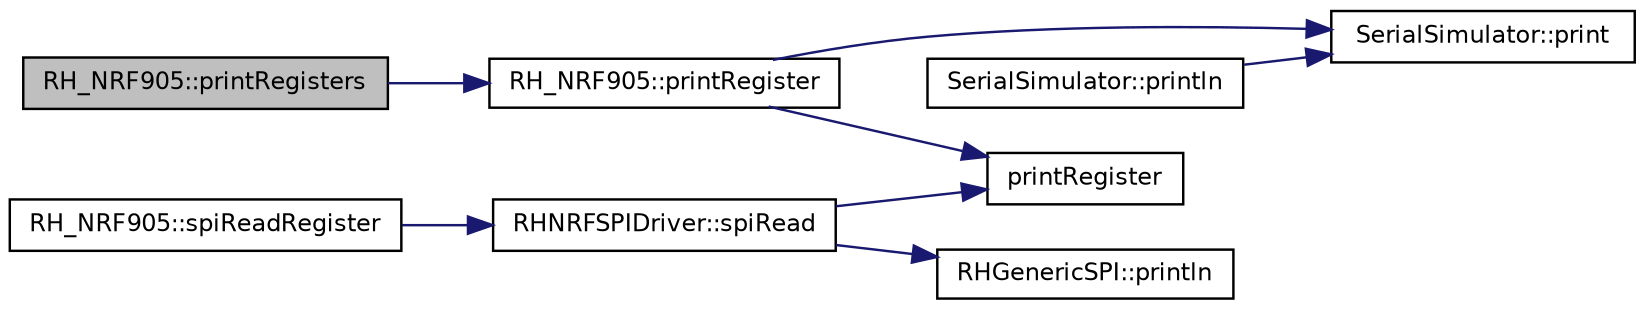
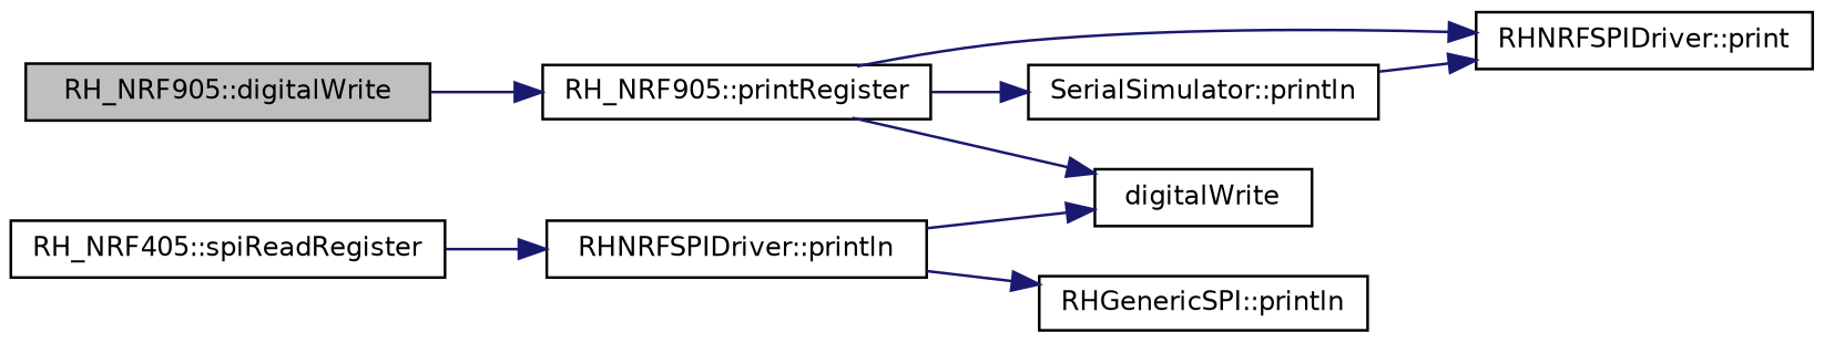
  digraph {
    rankdir=LR
    node [color=black fillcolor=white fontname=Helvetica fontsize=10 shape=record style=filled]
    edge [color=midnightblue fontname=Helvetica fontsize=10 labelfontname=Helvetica labelfontsize=10 style=solid]
-   n1 [fillcolor=grey75 fontcolor=black height=0.2 label="RH_NRF905::printRegisters" width=0.4]
+   n1 [fillcolor=grey75 fontcolor=black height=0.2 label="RH_NRF905::digitalWrite" width=0.4]
    n2 [height=0.2 label="RH_NRF905::printRegister" width=0.4]
-   n3 [height=0.2 label="SerialSimulator::print" width=0.4]
+   n3 [height=0.2 label="RHNRFSPIDriver::print" width=0.4]
    n4 [height=0.2 label="SerialSimulator::println" width=0.4]
-   n5 [height=0.2 label=printRegister width=0.4]
-   n6 [height=0.2 label="RH_NRF905::spiReadRegister" width=0.4]
-   n7 [height=0.2 label="RHNRFSPIDriver::spiRead" width=0.4]
+   n5 [height=0.2 label=digitalWrite width=0.4]
+   n6 [height=0.2 label="RH_NRF405::spiReadRegister" width=0.4]
+   n7 [height=0.2 label="RHNRFSPIDriver::println" width=0.4]
    n8 [height=0.2 label="RHGenericSPI::println" width=0.4]
    n1 -> n2
    n2 -> n3
+   n2 -> n4
    n2 -> n5
    n4 -> n3
    n6 -> n7
    n7 -> n5
    n7 -> n8
  }
